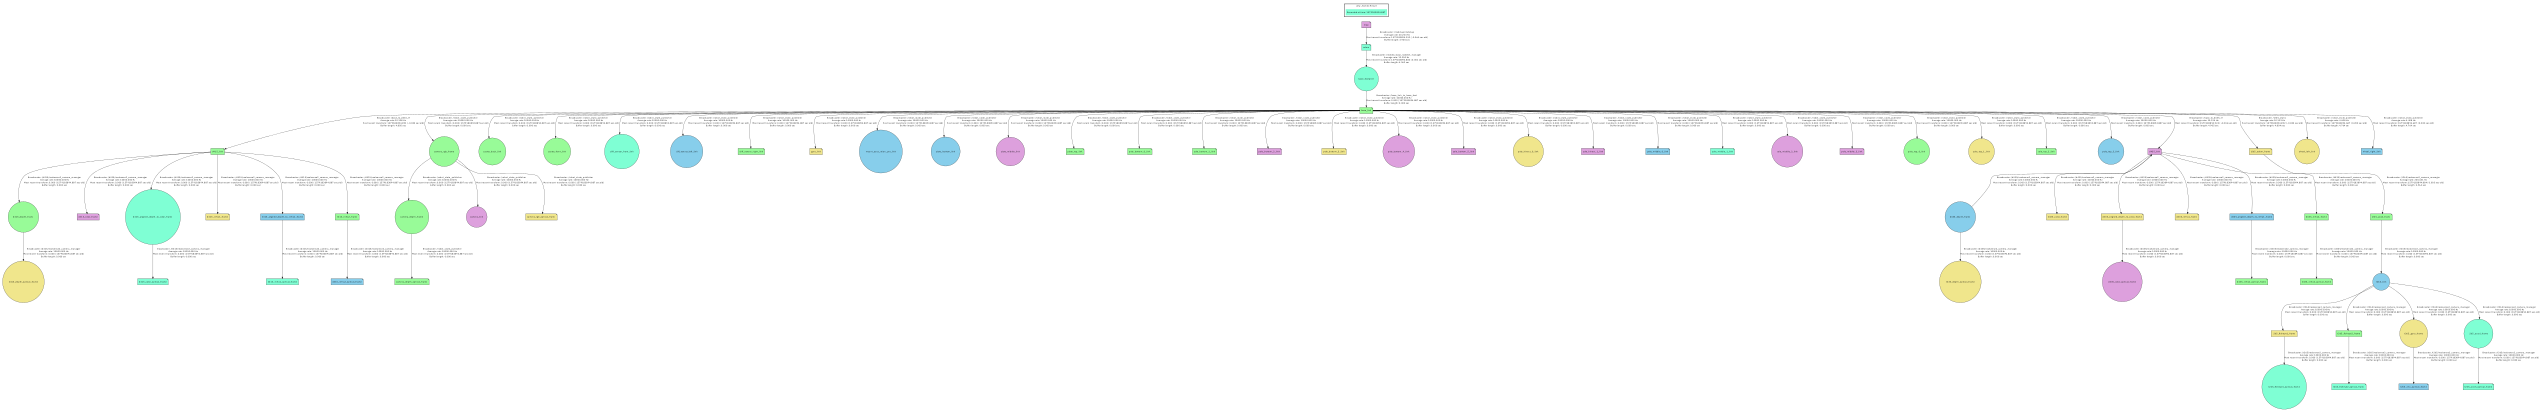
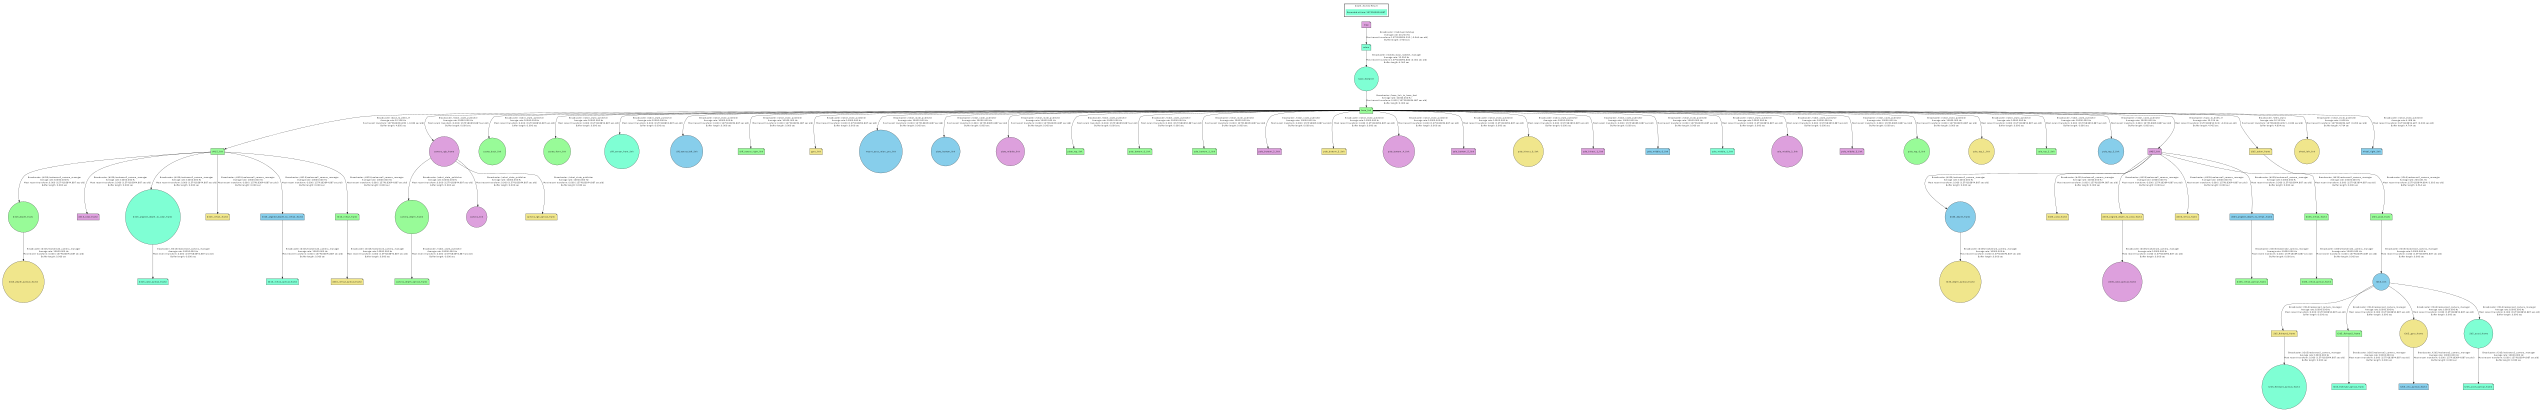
  digraph {
    fontname="IBM Plex Sans"
    node [fillcolor=palegreen fontname="IBM Plex Sans" shape=note style=filled]
    edge [fontname="IBM Plex Sans"]
    "Recorded at time: 1579183894.887" [fillcolor=aquamarine shape=plaintext]
    map [fillcolor=plum]
    d415_depth_frame [shape=circle]
    d415_link
    d415_color_frame [fillcolor=plum]
    d415_aligned_depth_to_color_frame [fillcolor=aquamarine shape=circle]
    d415_infra1_frame [fillcolor=khaki]
    d415_aligned_depth_to_infra1_frame [fillcolor=skyblue]
    d415_infra2_frame
    d415_depth_optical_frame [fillcolor=khaki shape=circle]
    d415_color_optical_frame [fillcolor=aquamarine]
    d415_infra1_optical_frame [fillcolor=aquamarine]
-   d415_infra2_optical_frame [fillcolor=skyblue]
+   d415_infra2_optical_frame [fillcolor=khaki]
    base_link
-   camera_rgb_frame [shape=circle]
+   camera_rgb_frame [fillcolor=plum shape=circle]
    caster_back_link [shape=circle]
    caster_front_link [shape=circle]
    cliff_sensor_front_link [fillcolor=aquamarine shape=circle]
    cliff_sensor_left_link [fillcolor=skyblue shape=circle]
    cliff_sensor_right_link
    gyro_link [fillcolor=khaki]
    mount_asus_xtion_pro_link [fillcolor=skyblue shape=circle]
    plate_bottom_link [fillcolor=skyblue shape=circle]
    plate_middle_link [fillcolor=plum shape=circle]
    plate_top_link
    pole_bottom_0_link
    pole_bottom_1_link
    pole_bottom_2_link [fillcolor=plum]
    pole_bottom_3_link [fillcolor=khaki]
    pole_bottom_4_link [fillcolor=plum shape=circle]
    pole_bottom_5_link [fillcolor=plum]
    pole_kinect_0_link [fillcolor=khaki shape=circle]
    pole_kinect_1_link [fillcolor=plum]
    pole_middle_0_link [fillcolor=skyblue]
    pole_middle_1_link [fillcolor=aquamarine]
    pole_middle_2_link [fillcolor=plum shape=circle]
    pole_middle_3_link [fillcolor=plum]
    pole_top_0_link [shape=circle]
    pole_top_1_link [fillcolor=khaki shape=circle]
    pole_top_2_link
    pole_top_3_link [fillcolor=skyblue shape=circle]
    d435_link [fillcolor=plum]
    t265_odom_frame [fillcolor=khaki]
    wheel_left_link [fillcolor=khaki shape=circle]
    wheel_right_link [fillcolor=skyblue]
    camera_depth_frame [shape=circle]
    camera_link [fillcolor=plum shape=circle]
    camera_rgb_optical_frame [fillcolor=khaki]
    d435_depth_frame [fillcolor=skyblue shape=circle]
    d435_color_frame [fillcolor=khaki]
    d435_aligned_depth_to_color_frame [fillcolor=khaki]
    d435_infra1_frame [fillcolor=khaki]
    d435_aligned_depth_to_infra1_frame [fillcolor=skyblue]
    d435_infra2_frame
    t265_pose_frame
    base_footprint [fillcolor=aquamarine shape=circle]
    odom [fillcolor=aquamarine]
    camera_depth_optical_frame
    d435_depth_optical_frame [fillcolor=khaki shape=circle]
    d435_color_optical_frame [fillcolor=plum shape=circle]
    d435_infra1_optical_frame
    d435_infra2_optical_frame
    t265_link [fillcolor=skyblue shape=circle]
    t265_fisheye1_frame [fillcolor=khaki]
    t265_fisheye2_frame
    t265_gyro_frame [fillcolor=khaki shape=circle]
    t265_accel_frame [fillcolor=aquamarine shape=circle]
    t265_fisheye1_optical_frame [fillcolor=aquamarine shape=circle]
    t265_fisheye2_optical_frame [fillcolor=aquamarine]
    t265_imu_optical_frame [fillcolor=skyblue]
    t265_accel_optical_frame [fillcolor=aquamarine]
    subgraph cluster_1 {
      color=black
-     label="view_frames Result"
+     label="depth_frames Result"
      style=bold
      "Recorded at time: 1579183894.887"
    }
    "Recorded at time: 1579183894.887" -> map [style=invis]
    map -> odom [label="Broadcaster: /rtabmap/rtabmap\nAverage rate: 20.204 Hz\nMost recent transform: 1579183894.952 ( -0.064 sec old)\nBuffer length: 4.900 sec\n"]
    d415_depth_frame -> d415_depth_optical_frame [label="Broadcaster: /d415/realsense2_camera_manager\nAverage rate: 10000.000 Hz\nMost recent transform: 0.000 ( 1579183894.887 sec old)\nBuffer length: 0.000 sec\n"]
    d415_link -> d415_depth_frame [label="Broadcaster: /d415/realsense2_camera_manager\nAverage rate: 10000.000 Hz\nMost recent transform: 0.000 ( 1579183894.887 sec old)\nBuffer length: 0.000 sec\n"]
    d415_link -> d415_color_frame [label="Broadcaster: /d415/realsense2_camera_manager\nAverage rate: 10000.000 Hz\nMost recent transform: 0.000 ( 1579183894.887 sec old)\nBuffer length: 0.000 sec\n"]
    d415_link -> d415_aligned_depth_to_color_frame [label="Broadcaster: /d415/realsense2_camera_manager\nAverage rate: 10000.000 Hz\nMost recent transform: 0.000 ( 1579183894.887 sec old)\nBuffer length: 0.000 sec\n"]
    d415_link -> d415_infra1_frame [label="Broadcaster: /d415/realsense2_camera_manager\nAverage rate: 10000.000 Hz\nMost recent transform: 0.000 ( 1579183894.887 sec old)\nBuffer length: 0.000 sec\n"]
    d415_link -> d415_aligned_depth_to_infra1_frame [label="Broadcaster: /d415/realsense2_camera_manager\nAverage rate: 10000.000 Hz\nMost recent transform: 0.000 ( 1579183894.887 sec old)\nBuffer length: 0.000 sec\n"]
    d415_link -> d415_infra2_frame [label="Broadcaster: /d415/realsense2_camera_manager\nAverage rate: 10000.000 Hz\nMost recent transform: 0.000 ( 1579183894.887 sec old)\nBuffer length: 0.000 sec\n"]
    d415_aligned_depth_to_color_frame -> d415_color_optical_frame [label="Broadcaster: /d415/realsense2_camera_manager\nAverage rate: 10000.000 Hz\nMost recent transform: 0.000 ( 1579183894.887 sec old)\nBuffer length: 0.000 sec\n"]
    d415_aligned_depth_to_infra1_frame -> d415_infra1_optical_frame [label="Broadcaster: /d415/realsense2_camera_manager\nAverage rate: 10000.000 Hz\nMost recent transform: 0.000 ( 1579183894.887 sec old)\nBuffer length: 0.000 sec\n"]
    d415_infra2_frame -> d415_infra2_optical_frame [label="Broadcaster: /d415/realsense2_camera_manager\nAverage rate: 10000.000 Hz\nMost recent transform: 0.000 ( 1579183894.887 sec old)\nBuffer length: 0.000 sec\n"]
    base_link -> d415_link [label="Broadcaster: /base_to_d415_tf\nAverage rate: 10.198 Hz\nMost recent transform: 1579183894.891 ( -0.003 sec old)\nBuffer length: 4.805 sec\n"]
    base_link -> camera_rgb_frame [label="Broadcaster: /robot_state_publisher\nAverage rate: 10000.000 Hz\nMost recent transform: 0.000 ( 1579183894.887 sec old)\nBuffer length: 0.000 sec\n"]
    base_link -> caster_back_link [label="Broadcaster: /robot_state_publisher\nAverage rate: 10000.000 Hz\nMost recent transform: 0.000 ( 1579183894.887 sec old)\nBuffer length: 0.000 sec\n"]
    base_link -> caster_front_link [label="Broadcaster: /robot_state_publisher\nAverage rate: 10000.000 Hz\nMost recent transform: 0.000 ( 1579183894.887 sec old)\nBuffer length: 0.000 sec\n"]
    base_link -> cliff_sensor_front_link [label="Broadcaster: /robot_state_publisher\nAverage rate: 10000.000 Hz\nMost recent transform: 0.000 ( 1579183894.887 sec old)\nBuffer length: 0.000 sec\n"]
    base_link -> cliff_sensor_left_link [label="Broadcaster: /robot_state_publisher\nAverage rate: 10000.000 Hz\nMost recent transform: 0.000 ( 1579183894.887 sec old)\nBuffer length: 0.000 sec\n"]
    base_link -> cliff_sensor_right_link [label="Broadcaster: /robot_state_publisher\nAverage rate: 10000.000 Hz\nMost recent transform: 0.000 ( 1579183894.887 sec old)\nBuffer length: 0.000 sec\n"]
    base_link -> gyro_link [label="Broadcaster: /robot_state_publisher\nAverage rate: 10000.000 Hz\nMost recent transform: 0.000 ( 1579183894.887 sec old)\nBuffer length: 0.000 sec\n"]
    base_link -> mount_asus_xtion_pro_link [label="Broadcaster: /robot_state_publisher\nAverage rate: 10000.000 Hz\nMost recent transform: 0.000 ( 1579183894.887 sec old)\nBuffer length: 0.000 sec\n"]
    base_link -> plate_bottom_link [label="Broadcaster: /robot_state_publisher\nAverage rate: 10000.000 Hz\nMost recent transform: 0.000 ( 1579183894.887 sec old)\nBuffer length: 0.000 sec\n"]
    base_link -> plate_middle_link [label="Broadcaster: /robot_state_publisher\nAverage rate: 10000.000 Hz\nMost recent transform: 0.000 ( 1579183894.887 sec old)\nBuffer length: 0.000 sec\n"]
    base_link -> plate_top_link [label="Broadcaster: /robot_state_publisher\nAverage rate: 10000.000 Hz\nMost recent transform: 0.000 ( 1579183894.887 sec old)\nBuffer length: 0.000 sec\n"]
    base_link -> pole_bottom_0_link [label="Broadcaster: /robot_state_publisher\nAverage rate: 10000.000 Hz\nMost recent transform: 0.000 ( 1579183894.887 sec old)\nBuffer length: 0.000 sec\n"]
    base_link -> pole_bottom_1_link [label="Broadcaster: /robot_state_publisher\nAverage rate: 10000.000 Hz\nMost recent transform: 0.000 ( 1579183894.887 sec old)\nBuffer length: 0.000 sec\n"]
    base_link -> pole_bottom_2_link [label="Broadcaster: /robot_state_publisher\nAverage rate: 10000.000 Hz\nMost recent transform: 0.000 ( 1579183894.887 sec old)\nBuffer length: 0.000 sec\n"]
    base_link -> pole_bottom_3_link [label="Broadcaster: /robot_state_publisher\nAverage rate: 10000.000 Hz\nMost recent transform: 0.000 ( 1579183894.887 sec old)\nBuffer length: 0.000 sec\n"]
    base_link -> pole_bottom_4_link [label="Broadcaster: /robot_state_publisher\nAverage rate: 10000.000 Hz\nMost recent transform: 0.000 ( 1579183894.887 sec old)\nBuffer length: 0.000 sec\n"]
    base_link -> pole_bottom_5_link [label="Broadcaster: /robot_state_publisher\nAverage rate: 10000.000 Hz\nMost recent transform: 0.000 ( 1579183894.887 sec old)\nBuffer length: 0.000 sec\n"]
    base_link -> pole_kinect_0_link [label="Broadcaster: /robot_state_publisher\nAverage rate: 10000.000 Hz\nMost recent transform: 0.000 ( 1579183894.887 sec old)\nBuffer length: 0.000 sec\n"]
    base_link -> pole_kinect_1_link [label="Broadcaster: /robot_state_publisher\nAverage rate: 10000.000 Hz\nMost recent transform: 0.000 ( 1579183894.887 sec old)\nBuffer length: 0.000 sec\n"]
    base_link -> pole_middle_0_link [label="Broadcaster: /robot_state_publisher\nAverage rate: 10000.000 Hz\nMost recent transform: 0.000 ( 1579183894.887 sec old)\nBuffer length: 0.000 sec\n"]
    base_link -> pole_middle_1_link [label="Broadcaster: /robot_state_publisher\nAverage rate: 10000.000 Hz\nMost recent transform: 0.000 ( 1579183894.887 sec old)\nBuffer length: 0.000 sec\n"]
    base_link -> pole_middle_2_link [label="Broadcaster: /robot_state_publisher\nAverage rate: 10000.000 Hz\nMost recent transform: 0.000 ( 1579183894.887 sec old)\nBuffer length: 0.000 sec\n"]
    base_link -> pole_middle_3_link [label="Broadcaster: /robot_state_publisher\nAverage rate: 10000.000 Hz\nMost recent transform: 0.000 ( 1579183894.887 sec old)\nBuffer length: 0.000 sec\n"]
    base_link -> pole_top_0_link [label="Broadcaster: /robot_state_publisher\nAverage rate: 10000.000 Hz\nMost recent transform: 0.000 ( 1579183894.887 sec old)\nBuffer length: 0.000 sec\n"]
    base_link -> pole_top_1_link [label="Broadcaster: /robot_state_publisher\nAverage rate: 10000.000 Hz\nMost recent transform: 0.000 ( 1579183894.887 sec old)\nBuffer length: 0.000 sec\n"]
    base_link -> pole_top_2_link [label="Broadcaster: /robot_state_publisher\nAverage rate: 10000.000 Hz\nMost recent transform: 0.000 ( 1579183894.887 sec old)\nBuffer length: 0.000 sec\n"]
    base_link -> pole_top_3_link [label="Broadcaster: /robot_state_publisher\nAverage rate: 10000.000 Hz\nMost recent transform: 0.000 ( 1579183894.887 sec old)\nBuffer length: 0.000 sec\n"]
    base_link -> d435_link [label="Broadcaster: /base_to_d435_tf\nAverage rate: 10.194 Hz\nMost recent transform: 1579183894.924 ( -0.036 sec old)\nBuffer length: 4.905 sec\n"]
    base_link -> t265_odom_frame [label="Broadcaster: /t265_static\nAverage rate: 10.199 Hz\nMost recent transform: 1579183894.892 ( -0.005 sec old)\nBuffer length: 4.804 sec\n"]
    base_link -> wheel_left_link [label="Broadcaster: /robot_state_publisher\nAverage rate: 4.408 Hz\nMost recent transform: 1579183894.687 ( 0.200 sec old)\nBuffer length: 4.764 sec\n"]
    base_link -> wheel_right_link [label="Broadcaster: /robot_state_publisher\nAverage rate: 4.408 Hz\nMost recent transform: 1579183894.687 ( 0.200 sec old)\nBuffer length: 4.764 sec\n"]
    camera_rgb_frame -> camera_depth_frame [label="Broadcaster: /robot_state_publisher\nAverage rate: 10000.000 Hz\nMost recent transform: 0.000 ( 1579183894.887 sec old)\nBuffer length: 0.000 sec\n"]
    camera_rgb_frame -> camera_link [label="Broadcaster: /robot_state_publisher\nAverage rate: 10000.000 Hz\nMost recent transform: 0.000 ( 1579183894.887 sec old)\nBuffer length: 0.000 sec\n"]
    camera_rgb_frame -> camera_rgb_optical_frame [label="Broadcaster: /robot_state_publisher\nAverage rate: 10000.000 Hz\nMost recent transform: 0.000 ( 1579183894.887 sec old)\nBuffer length: 0.000 sec\n"]
-   d435_depth_frame -> d435_link [label="Broadcaster: /d435/realsense2_camera_manager\nAverage rate: 10000.000 Hz\nMost recent transform: 0.000 ( 1579183894.887 sec old)\nBuffer length: 0.000 sec\n"]
+   d435_link -> d435_depth_frame [label="Broadcaster: /d435/realsense2_camera_manager\nAverage rate: 10000.000 Hz\nMost recent transform: 0.000 ( 1579183894.887 sec old)\nBuffer length: 0.000 sec\n"]
    d435_link -> d435_color_frame [label="Broadcaster: /d435/realsense2_camera_manager\nAverage rate: 10000.000 Hz\nMost recent transform: 0.000 ( 1579183894.887 sec old)\nBuffer length: 0.000 sec\n"]
    d435_link -> d435_aligned_depth_to_color_frame [label="Broadcaster: /d435/realsense2_camera_manager\nAverage rate: 10000.000 Hz\nMost recent transform: 0.000 ( 1579183894.887 sec old)\nBuffer length: 0.000 sec\n"]
    d435_link -> d435_infra1_frame [label="Broadcaster: /d435/realsense2_camera_manager\nAverage rate: 10000.000 Hz\nMost recent transform: 0.000 ( 1579183894.887 sec old)\nBuffer length: 0.000 sec\n"]
    d435_link -> d435_aligned_depth_to_infra1_frame [label="Broadcaster: /d435/realsense2_camera_manager\nAverage rate: 10000.000 Hz\nMost recent transform: 0.000 ( 1579183894.887 sec old)\nBuffer length: 0.000 sec\n"]
    d435_link -> d435_infra2_frame [label="Broadcaster: /d435/realsense2_camera_manager\nAverage rate: 10000.000 Hz\nMost recent transform: 0.000 ( 1579183894.887 sec old)\nBuffer length: 0.000 sec\n"]
    t265_odom_frame -> t265_pose_frame [label="Broadcaster: /t265/realsense2_camera_manager\nAverage rate: 200.631 Hz\nMost recent transform: 1579183894.884 ( 0.003 sec old)\nBuffer length: 4.964 sec\n"]
    camera_depth_frame -> camera_depth_optical_frame [label="Broadcaster: /robot_state_publisher\nAverage rate: 10000.000 Hz\nMost recent transform: 0.000 ( 1579183894.887 sec old)\nBuffer length: 0.000 sec\n"]
    d435_depth_frame -> d435_depth_optical_frame [label="Broadcaster: /d435/realsense2_camera_manager\nAverage rate: 10000.000 Hz\nMost recent transform: 0.000 ( 1579183894.887 sec old)\nBuffer length: 0.000 sec\n"]
    d435_aligned_depth_to_color_frame -> d435_color_optical_frame [label="Broadcaster: /d435/realsense2_camera_manager\nAverage rate: 10000.000 Hz\nMost recent transform: 0.000 ( 1579183894.887 sec old)\nBuffer length: 0.000 sec\n"]
    d435_aligned_depth_to_infra1_frame -> d435_infra1_optical_frame [label="Broadcaster: /d435/realsense2_camera_manager\nAverage rate: 10000.000 Hz\nMost recent transform: 0.000 ( 1579183894.887 sec old)\nBuffer length: 0.000 sec\n"]
    d435_infra2_frame -> d435_infra2_optical_frame [label="Broadcaster: /d435/realsense2_camera_manager\nAverage rate: 10000.000 Hz\nMost recent transform: 0.000 ( 1579183894.887 sec old)\nBuffer length: 0.000 sec\n"]
    t265_pose_frame -> t265_link [label="Broadcaster: /t265/realsense2_camera_manager\nAverage rate: 10000.000 Hz\nMost recent transform: 0.000 ( 1579183894.887 sec old)\nBuffer length: 0.000 sec\n"]
    base_footprint -> base_link [label="Broadcaster: /base_link_to_base_foot\nAverage rate: 10000.000 Hz\nMost recent transform: 0.000 ( 1579183894.887 sec old)\nBuffer length: 0.000 sec\n"]
    odom -> base_footprint [label="Broadcaster: /mobile_base_nodelet_manager\nAverage rate: 19.950 Hz\nMost recent transform: 1579183894.886 ( 0.001 sec old)\nBuffer length: 4.962 sec\n"]
    t265_link -> t265_fisheye1_frame [label="Broadcaster: /t265/realsense2_camera_manager\nAverage rate: 10000.000 Hz\nMost recent transform: 0.000 ( 1579183894.887 sec old)\nBuffer length: 0.000 sec\n"]
    t265_link -> t265_fisheye2_frame [label="Broadcaster: /t265/realsense2_camera_manager\nAverage rate: 10000.000 Hz\nMost recent transform: 0.000 ( 1579183894.887 sec old)\nBuffer length: 0.000 sec\n"]
    t265_link -> t265_gyro_frame [label="Broadcaster: /t265/realsense2_camera_manager\nAverage rate: 10000.000 Hz\nMost recent transform: 0.000 ( 1579183894.887 sec old)\nBuffer length: 0.000 sec\n"]
    t265_link -> t265_accel_frame [label="Broadcaster: /t265/realsense2_camera_manager\nAverage rate: 10000.000 Hz\nMost recent transform: 0.000 ( 1579183894.887 sec old)\nBuffer length: 0.000 sec\n"]
    t265_fisheye1_frame -> t265_fisheye1_optical_frame [label="Broadcaster: /t265/realsense2_camera_manager\nAverage rate: 10000.000 Hz\nMost recent transform: 0.000 ( 1579183894.887 sec old)\nBuffer length: 0.000 sec\n"]
    t265_fisheye2_frame -> t265_fisheye2_optical_frame [label="Broadcaster: /t265/realsense2_camera_manager\nAverage rate: 10000.000 Hz\nMost recent transform: 0.000 ( 1579183894.887 sec old)\nBuffer length: 0.000 sec\n"]
    t265_gyro_frame -> t265_imu_optical_frame [label="Broadcaster: /t265/realsense2_camera_manager\nAverage rate: 10000.000 Hz\nMost recent transform: 0.000 ( 1579183894.887 sec old)\nBuffer length: 0.000 sec\n"]
    t265_accel_frame -> t265_accel_optical_frame [label="Broadcaster: /t265/realsense2_camera_manager\nAverage rate: 10000.000 Hz\nMost recent transform: 0.000 ( 1579183894.887 sec old)\nBuffer length: 0.000 sec\n"]
  }
